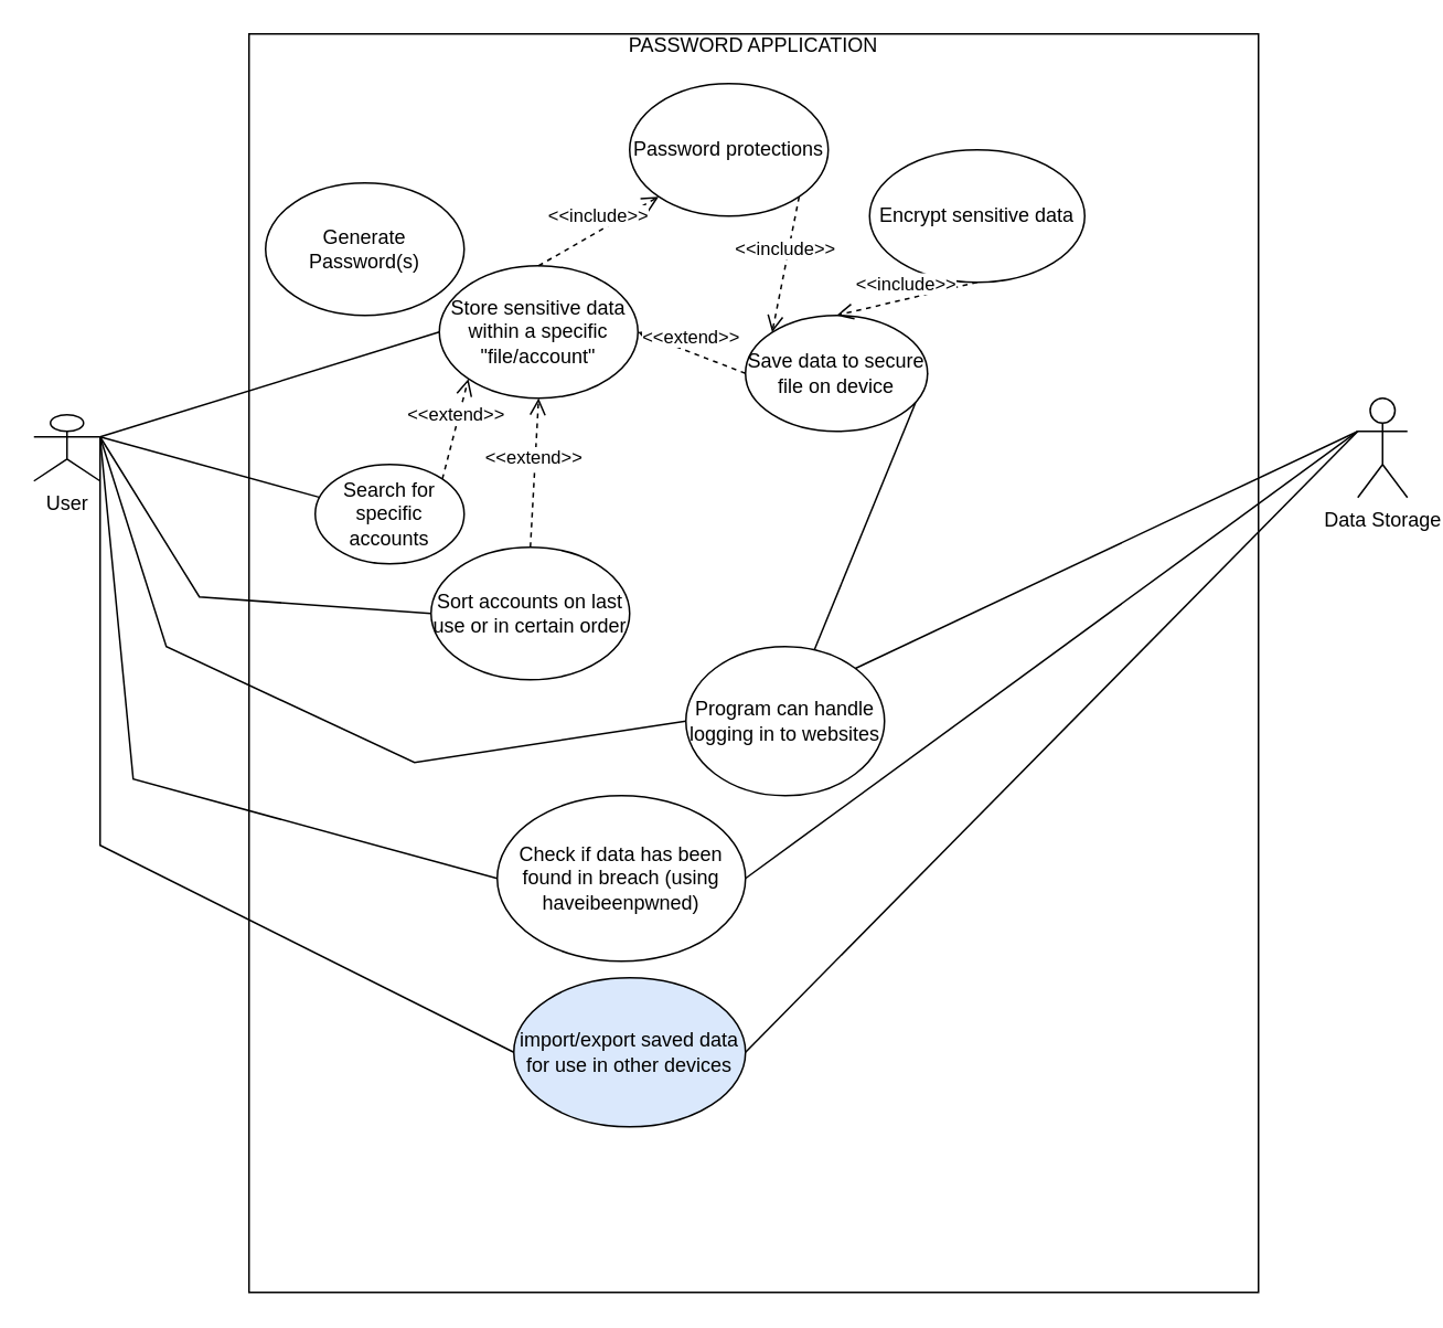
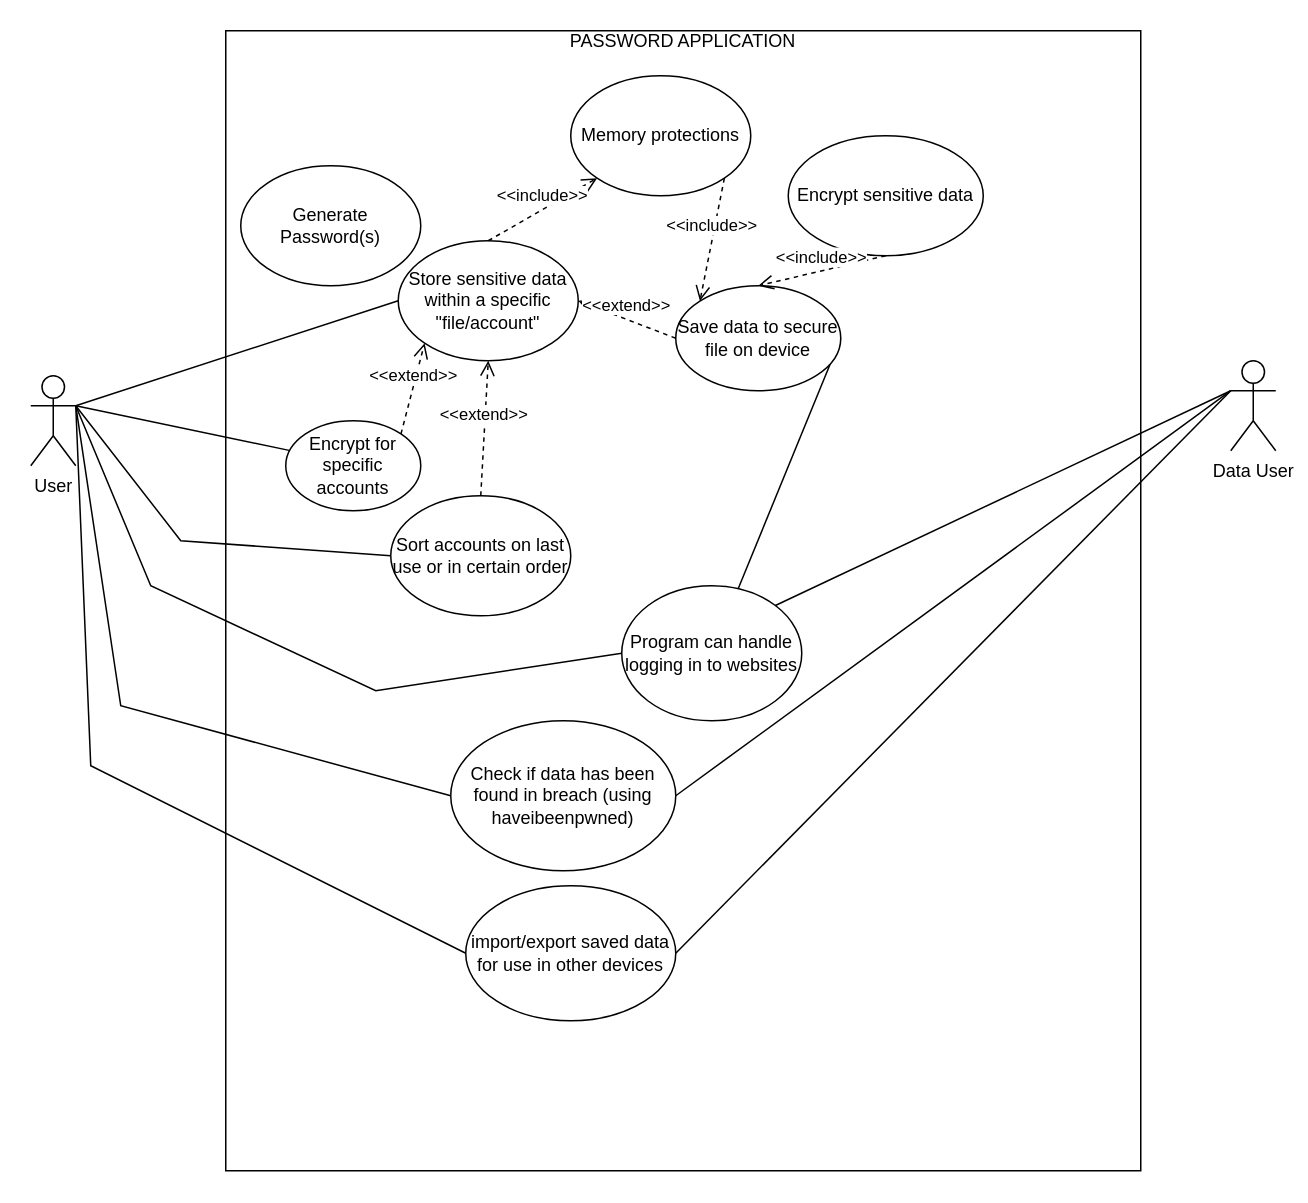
  <mxCell id="0" />
  <mxCell id="1" parent="0" />
  <mxCell id="2" value="&lt;div align=&quot;center&quot;&gt;PASSWORD APPLICATION&lt;/div&gt;" style="verticalAlign=top;align=center;overflow=fill;fontSize=12;fontFamily=Helvetica;html=1;" vertex="1" parent="1"><mxGeometry x="150" y="20" width="610" height="760" as="geometry" /></mxCell>
- <mxCell id="3" value="User" style="shape=umlActor;verticalLabelPosition=bottom;verticalAlign=top;html=1;outlineConnect=0;" vertex="1" parent="1"><mxGeometry x="20" y="250" width="40" height="40" as="geometry" /></mxCell>
- <mxCell id="4" value="Data Storage" style="shape=umlActor;verticalLabelPosition=bottom;verticalAlign=top;html=1;outlineConnect=0;" vertex="1" parent="1"><mxGeometry x="820" y="240" width="30" height="60" as="geometry" /></mxCell>
+ <mxCell id="3" value="User" style="shape=umlActor;verticalLabelPosition=bottom;verticalAlign=top;html=1;outlineConnect=0;" vertex="1" parent="1"><mxGeometry x="20" y="250" width="30" height="60" as="geometry" /></mxCell>
+ <mxCell id="4" value="Data User" style="shape=umlActor;verticalLabelPosition=bottom;verticalAlign=top;html=1;outlineConnect=0;" vertex="1" parent="1"><mxGeometry x="820" y="240" width="30" height="60" as="geometry" /></mxCell>
  <mxCell id="5" value="Generate Password(s)" style="ellipse;whiteSpace=wrap;html=1;align=center;" vertex="1" parent="1"><mxGeometry x="160" y="110" width="120" height="80" as="geometry" /></mxCell>
  <mxCell id="6" value="Store sensitive data within a specific &quot;file/account&quot;" style="ellipse;whiteSpace=wrap;html=1;align=center;" vertex="1" parent="1"><mxGeometry x="265" y="160" width="120" height="80" as="geometry" /></mxCell>
- <mxCell id="7" value="Search for specific accounts" style="ellipse;whiteSpace=wrap;html=1;align=center;" vertex="1" parent="1"><mxGeometry x="190" y="280" width="90" height="60" as="geometry" /></mxCell>
+ <mxCell id="7" value="Encrypt for specific accounts" style="ellipse;whiteSpace=wrap;html=1;align=center;" vertex="1" parent="1"><mxGeometry x="190" y="280" width="90" height="60" as="geometry" /></mxCell>
  <mxCell id="8" value="Sort accounts on last use or in certain order" style="ellipse;whiteSpace=wrap;html=1;align=center;" vertex="1" parent="1"><mxGeometry x="260" y="330" width="120" height="80" as="geometry" /></mxCell>
  <mxCell id="9" value="" style="endArrow=none;html=1;rounded=0;exitX=1;exitY=0.333;exitDx=0;exitDy=0;exitPerimeter=0;entryX=0;entryY=0.5;entryDx=0;entryDy=0;" edge="1" parent="1" source="3" target="6"><mxGeometry width="50" height="50" relative="1" as="geometry"><mxPoint x="390" y="600" as="sourcePoint" /><mxPoint x="440" y="550" as="targetPoint" /></mxGeometry></mxCell>
  <mxCell id="10" value="" style="endArrow=none;html=1;rounded=0;exitX=1;exitY=0.5;exitDx=0;exitDy=0;" edge="1" parent="1" source="16" target="19"><mxGeometry width="50" height="50" relative="1" as="geometry"><mxPoint x="820" y="150" as="sourcePoint" /><mxPoint x="440" y="550" as="targetPoint" /></mxGeometry></mxCell>
  <mxCell id="11" value="&amp;lt;&amp;lt;extend&amp;gt;&amp;gt;" style="html=1;verticalAlign=bottom;endArrow=open;dashed=1;endSize=8;rounded=0;exitX=0.5;exitY=0;exitDx=0;exitDy=0;entryX=0.5;entryY=1;entryDx=0;entryDy=0;" edge="1" parent="1" source="8" target="6"><mxGeometry relative="1" as="geometry"><mxPoint x="450" y="570" as="sourcePoint" /><mxPoint x="370" y="570" as="targetPoint" /></mxGeometry></mxCell>
  <mxCell id="12" value="&lt;div&gt;&amp;lt;&amp;lt;extend&amp;gt;&amp;gt;&lt;/div&gt;" style="html=1;verticalAlign=bottom;endArrow=open;dashed=1;endSize=8;rounded=0;exitX=1;exitY=0;exitDx=0;exitDy=0;entryX=0;entryY=1;entryDx=0;entryDy=0;" edge="1" parent="1" source="7" target="6"><mxGeometry relative="1" as="geometry"><mxPoint x="450" y="570" as="sourcePoint" /><mxPoint x="380" y="240" as="targetPoint" /></mxGeometry></mxCell>
  <mxCell id="13" value="" style="endArrow=none;html=1;rounded=0;exitX=1;exitY=0.333;exitDx=0;exitDy=0;exitPerimeter=0;entryX=0.025;entryY=0.329;entryDx=0;entryDy=0;entryPerimeter=0;" edge="1" parent="1" source="3" target="7"><mxGeometry width="50" height="50" relative="1" as="geometry"><mxPoint x="390" y="600" as="sourcePoint" /><mxPoint x="440" y="550" as="targetPoint" /></mxGeometry></mxCell>
  <mxCell id="14" value="" style="endArrow=none;html=1;rounded=0;exitX=1;exitY=0.333;exitDx=0;exitDy=0;exitPerimeter=0;entryX=0;entryY=0.5;entryDx=0;entryDy=0;" edge="1" parent="1" source="3" target="8"><mxGeometry width="50" height="50" relative="1" as="geometry"><mxPoint x="390" y="600" as="sourcePoint" /><mxPoint x="440" y="550" as="targetPoint" /><Array as="points"><mxPoint x="120" y="360" /></Array></mxGeometry></mxCell>
  <mxCell id="15" value="Encrypt sensitive data " style="ellipse;whiteSpace=wrap;html=1;align=center;" vertex="1" parent="1"><mxGeometry x="525" y="90" width="130" height="80" as="geometry" /></mxCell>
  <mxCell id="16" value="Save data to secure file on device" style="ellipse;whiteSpace=wrap;html=1;align=center;" vertex="1" parent="1"><mxGeometry x="450" y="190" width="110" height="70" as="geometry" /></mxCell>
  <mxCell id="17" value="&amp;lt;&amp;lt;include&amp;gt;&amp;gt;" style="html=1;verticalAlign=bottom;endArrow=open;dashed=1;endSize=8;rounded=0;exitX=0.5;exitY=1;exitDx=0;exitDy=0;entryX=0.5;entryY=0;entryDx=0;entryDy=0;" edge="1" parent="1" source="15" target="16"><mxGeometry relative="1" as="geometry"><mxPoint x="450" y="470" as="sourcePoint" /><mxPoint x="840" y="460" as="targetPoint" /></mxGeometry></mxCell>
  <mxCell id="18" value="&amp;lt;&amp;lt;extend&amp;gt;&amp;gt;" style="html=1;verticalAlign=bottom;endArrow=open;dashed=1;endSize=8;rounded=0;entryX=1;entryY=0.5;entryDx=0;entryDy=0;exitX=0;exitY=0.5;exitDx=0;exitDy=0;" edge="1" parent="1" source="16" target="6"><mxGeometry relative="1" as="geometry"><mxPoint x="530" y="230" as="sourcePoint" /><mxPoint x="370" y="470" as="targetPoint" /></mxGeometry></mxCell>
  <mxCell id="19" value="Program can handle logging in to websites" style="ellipse;whiteSpace=wrap;html=1;align=center;" vertex="1" parent="1"><mxGeometry x="414" y="390" width="120" height="90" as="geometry" /></mxCell>
  <mxCell id="20" value="Check if data has been found in breach (using haveibeenpwned)" style="ellipse;whiteSpace=wrap;html=1;align=center;" vertex="1" parent="1"><mxGeometry x="300" y="480" width="150" height="100" as="geometry" /></mxCell>
- <mxCell id="21" value="import/export saved data for use in other devices" style="ellipse;whiteSpace=wrap;html=1;align=center;fillColor=#dae8fc;" vertex="1" parent="1"><mxGeometry x="310" y="590" width="140" height="90" as="geometry" /></mxCell>
- <mxCell id="22" value="Password protections" style="ellipse;whiteSpace=wrap;html=1;align=center;" vertex="1" parent="1"><mxGeometry x="380" y="50" width="120" height="80" as="geometry" /></mxCell>
+ <mxCell id="21" value="import/export saved data for use in other devices" style="ellipse;whiteSpace=wrap;html=1;align=center;" vertex="1" parent="1"><mxGeometry x="310" y="590" width="140" height="90" as="geometry" /></mxCell>
+ <mxCell id="22" value="Memory protections" style="ellipse;whiteSpace=wrap;html=1;align=center;" vertex="1" parent="1"><mxGeometry x="380" y="50" width="120" height="80" as="geometry" /></mxCell>
  <mxCell id="23" value="" style="endArrow=none;html=1;rounded=0;entryX=0;entryY=0.333;entryDx=0;entryDy=0;entryPerimeter=0;exitX=1;exitY=0;exitDx=0;exitDy=0;" edge="1" parent="1" source="19" target="4"><mxGeometry width="50" height="50" relative="1" as="geometry"><mxPoint x="390" y="490" as="sourcePoint" /><mxPoint x="440" y="440" as="targetPoint" /></mxGeometry></mxCell>
  <mxCell id="24" value="" style="endArrow=none;html=1;rounded=0;entryX=0;entryY=0.5;entryDx=0;entryDy=0;exitX=1;exitY=0.333;exitDx=0;exitDy=0;exitPerimeter=0;" edge="1" parent="1" source="3" target="19"><mxGeometry width="50" height="50" relative="1" as="geometry"><mxPoint x="70" y="420" as="sourcePoint" /><mxPoint x="440" y="440" as="targetPoint" /><Array as="points"><mxPoint x="100" y="390" /><mxPoint x="250" y="460" /></Array></mxGeometry></mxCell>
  <mxCell id="25" value="&amp;lt;&amp;lt;include&amp;gt;&amp;gt;" style="html=1;verticalAlign=bottom;endArrow=open;dashed=1;endSize=8;rounded=0;entryX=0;entryY=1;entryDx=0;entryDy=0;exitX=0.5;exitY=0;exitDx=0;exitDy=0;" edge="1" parent="1" source="6" target="22"><mxGeometry relative="1" as="geometry"><mxPoint x="450" y="470" as="sourcePoint" /><mxPoint x="370" y="470" as="targetPoint" /></mxGeometry></mxCell>
  <mxCell id="26" value="&amp;lt;&amp;lt;include&amp;gt;&amp;gt;" style="html=1;verticalAlign=bottom;endArrow=open;dashed=1;endSize=8;rounded=0;entryX=0;entryY=0;entryDx=0;entryDy=0;exitX=1;exitY=1;exitDx=0;exitDy=0;" edge="1" parent="1" source="22" target="16"><mxGeometry relative="1" as="geometry"><mxPoint x="450" y="470" as="sourcePoint" /><mxPoint x="370" y="470" as="targetPoint" /></mxGeometry></mxCell>
  <mxCell id="27" value="" style="endArrow=none;html=1;rounded=0;entryX=0;entryY=0.5;entryDx=0;entryDy=0;exitX=1;exitY=0.333;exitDx=0;exitDy=0;exitPerimeter=0;" edge="1" parent="1" source="3" target="20"><mxGeometry width="50" height="50" relative="1" as="geometry"><mxPoint x="390" y="490" as="sourcePoint" /><mxPoint x="440" y="440" as="targetPoint" /><Array as="points"><mxPoint x="80" y="470" /></Array></mxGeometry></mxCell>
  <mxCell id="28" value="" style="endArrow=none;html=1;rounded=0;exitX=1;exitY=0.5;exitDx=0;exitDy=0;entryX=0;entryY=0.333;entryDx=0;entryDy=0;entryPerimeter=0;" edge="1" parent="1" source="20" target="4"><mxGeometry width="50" height="50" relative="1" as="geometry"><mxPoint x="390" y="490" as="sourcePoint" /><mxPoint x="440" y="440" as="targetPoint" /></mxGeometry></mxCell>
  <mxCell id="29" value="" style="endArrow=none;html=1;rounded=0;entryX=1;entryY=0.333;entryDx=0;entryDy=0;entryPerimeter=0;exitX=0;exitY=0.5;exitDx=0;exitDy=0;" edge="1" parent="1" source="21" target="3"><mxGeometry width="50" height="50" relative="1" as="geometry"><mxPoint x="390" y="490" as="sourcePoint" /><mxPoint x="440" y="440" as="targetPoint" /><Array as="points"><mxPoint y="510" x="60" /></Array></mxGeometry></mxCell>
  <mxCell id="30" value="" style="endArrow=none;html=1;rounded=0;exitX=1;exitY=0.5;exitDx=0;exitDy=0;entryX=0;entryY=0.333;entryDx=0;entryDy=0;entryPerimeter=0;" edge="1" parent="1" source="21" target="4"><mxGeometry width="50" height="50" relative="1" as="geometry"><mxPoint x="390" y="490" as="sourcePoint" /><mxPoint x="820" y="390" as="targetPoint" /></mxGeometry></mxCell>
